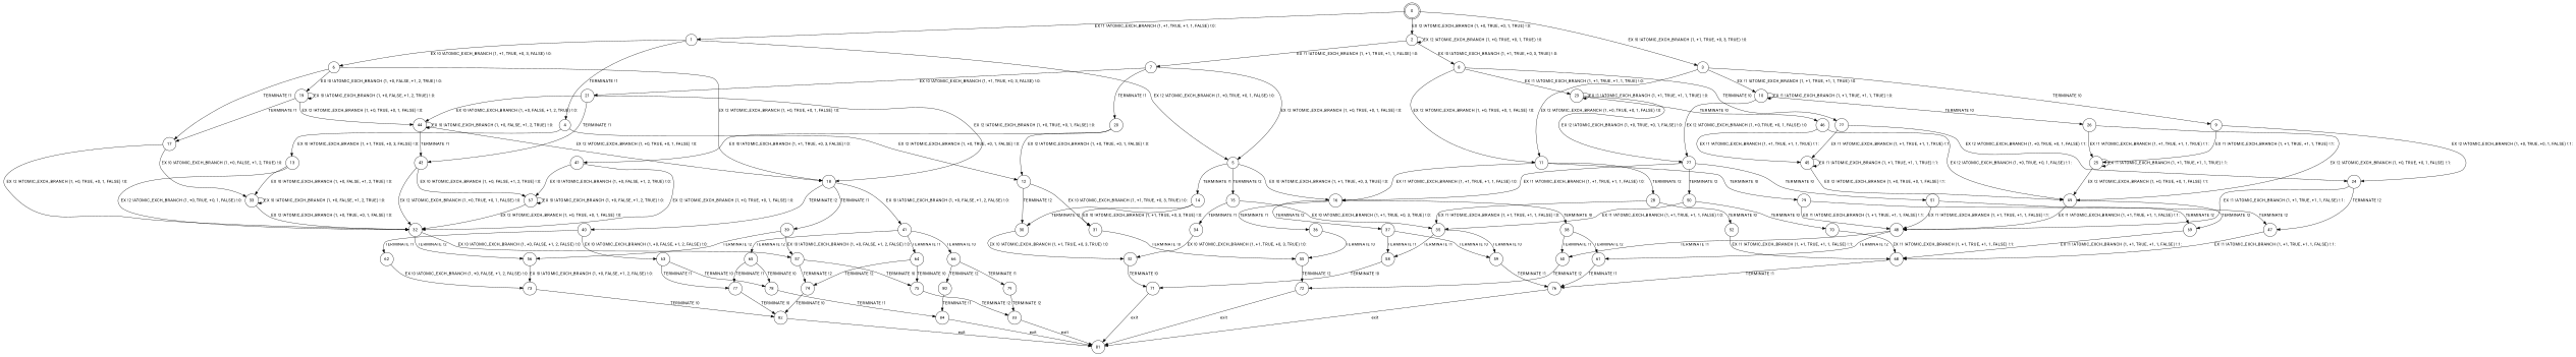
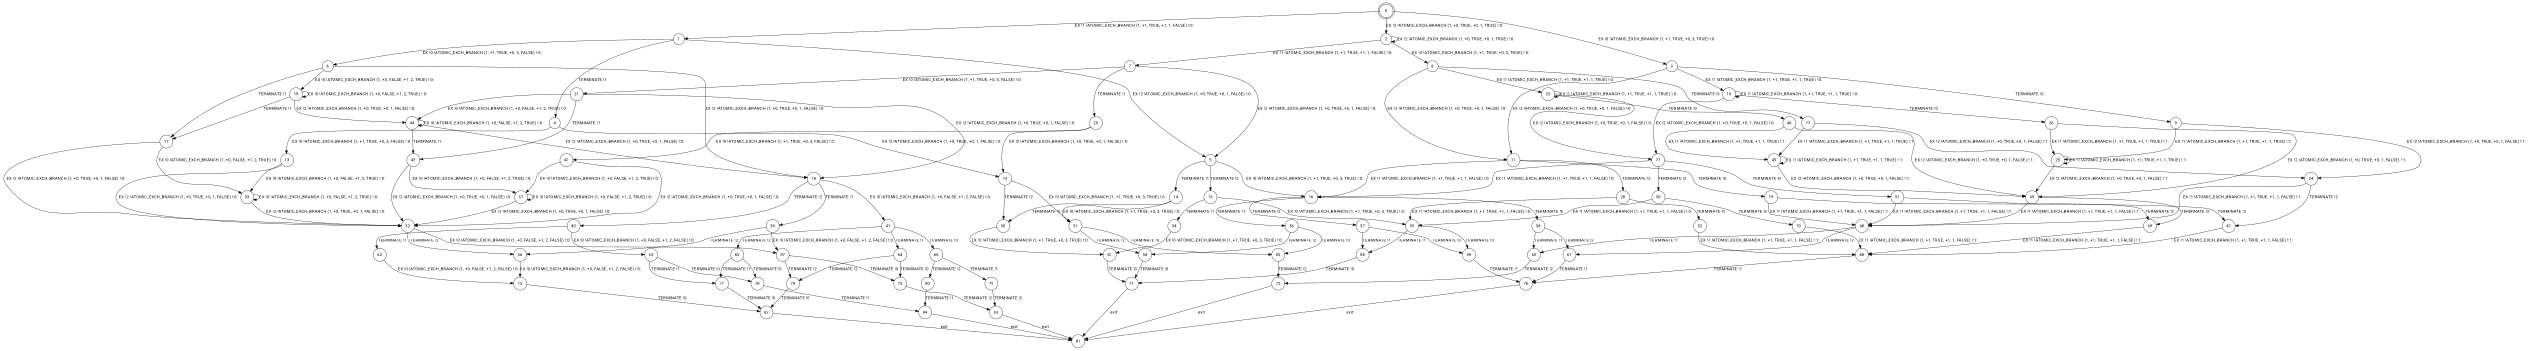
  digraph {
    fontname=Roboto
    node [fontname=Roboto shape=circle]
    edge [fontname=Roboto]
    0 [peripheries=2]
    1
    2
    3
    4
    5
    6
    7
    8
    9
    10
    11
    12
    13
    14
    15
    16
    17
    18
    19
    20
    21
    22
    23
    24
    25
    26
    27
    28
    29
    30
    31
    32
    33
    34
    35
    36
    37
    38
    39
    40
    41
    44
    42
    43
    45
    46
    47
    48
    49
    50
    51
    52
    53
+   54
    55
    56
    57
    58
    59
    60
    61
    62
    63
    64
    65
    66
    67
    68
    69
    70
    71
    72
    73
    74
    75
    76
    77
    78
    79
    80
    81
    82
    83
    84
    0 -> 1 [label="EX !1 !ATOMIC_EXCH_BRANCH (1, +1, TRUE, +1, 1, FALSE) !:0:"]
    0 -> 2 [label="EX !2 !ATOMIC_EXCH_BRANCH (1, +0, TRUE, +0, 1, TRUE) !:0:"]
    0 -> 3 [label="EX !0 !ATOMIC_EXCH_BRANCH (1, +1, TRUE, +0, 3, TRUE) !:0:"]
    1 -> 4 [label="TERMINATE !1"]
    1 -> 5 [label="EX !2 !ATOMIC_EXCH_BRANCH (1, +0, TRUE, +0, 1, FALSE) !:0:"]
    1 -> 6 [label="EX !0 !ATOMIC_EXCH_BRANCH (1, +1, TRUE, +0, 3, FALSE) !:0:"]
    2 -> 2 [label="EX !2 !ATOMIC_EXCH_BRANCH (1, +0, TRUE, +0, 1, TRUE) !:0:"]
    2 -> 7 [label="EX !1 !ATOMIC_EXCH_BRANCH (1, +1, TRUE, +1, 1, FALSE) !:0:"]
    2 -> 8 [label="EX !0 !ATOMIC_EXCH_BRANCH (1, +1, TRUE, +0, 3, TRUE) !:0:"]
    3 -> 9 [label="TERMINATE !0"]
    3 -> 10 [label="EX !1 !ATOMIC_EXCH_BRANCH (1, +1, TRUE, +1, 1, TRUE) !:0:"]
    3 -> 11 [label="EX !2 !ATOMIC_EXCH_BRANCH (1, +0, TRUE, +0, 1, FALSE) !:0:"]
    4 -> 12 [label="EX !2 !ATOMIC_EXCH_BRANCH (1, +0, TRUE, +0, 1, FALSE) !:0:"]
    4 -> 13 [label="EX !0 !ATOMIC_EXCH_BRANCH (1, +1, TRUE, +0, 3, FALSE) !:0:"]
    5 -> 14 [label="TERMINATE !1"]
    5 -> 15 [label="TERMINATE !2"]
    5 -> 16 [label="EX !0 !ATOMIC_EXCH_BRANCH (1, +1, TRUE, +0, 3, TRUE) !:0:"]
    6 -> 17 [label="TERMINATE !1"]
    6 -> 18 [label="EX !2 !ATOMIC_EXCH_BRANCH (1, +0, TRUE, +0, 1, FALSE) !:0:"]
    6 -> 19 [label="EX !0 !ATOMIC_EXCH_BRANCH (1, +0, FALSE, +1, 2, TRUE) !:0:"]
    7 -> 5 [label="EX !2 !ATOMIC_EXCH_BRANCH (1, +0, TRUE, +0, 1, FALSE) !:0:"]
    7 -> 20 [label="TERMINATE !1"]
    7 -> 21 [label="EX !0 !ATOMIC_EXCH_BRANCH (1, +1, TRUE, +0, 3, FALSE) !:0:"]
    8 -> 11 [label="EX !2 !ATOMIC_EXCH_BRANCH (1, +0, TRUE, +0, 1, FALSE) !:0:"]
    8 -> 22 [label="TERMINATE !0"]
    8 -> 23 [label="EX !1 !ATOMIC_EXCH_BRANCH (1, +1, TRUE, +1, 1, TRUE) !:0:"]
    9 -> 24 [label="EX !2 !ATOMIC_EXCH_BRANCH (1, +0, TRUE, +0, 1, FALSE) !:1:"]
    9 -> 25 [label="EX !1 !ATOMIC_EXCH_BRANCH (1, +1, TRUE, +1, 1, TRUE) !:1:"]
    10 -> 10 [label="EX !1 !ATOMIC_EXCH_BRANCH (1, +1, TRUE, +1, 1, TRUE) !:0:"]
    10 -> 26 [label="TERMINATE !0"]
    10 -> 27 [label="EX !2 !ATOMIC_EXCH_BRANCH (1, +0, TRUE, +0, 1, FALSE) !:0:"]
    11 -> 16 [label="EX !1 !ATOMIC_EXCH_BRANCH (1, +1, TRUE, +1, 1, FALSE) !:0:"]
    11 -> 28 [label="TERMINATE !2"]
    11 -> 29 [label="TERMINATE !0"]
    12 -> 30 [label="TERMINATE !2"]
    12 -> 31 [label="EX !0 !ATOMIC_EXCH_BRANCH (1, +1, TRUE, +0, 3, TRUE) !:0:"]
    13 -> 32 [label="EX !2 !ATOMIC_EXCH_BRANCH (1, +0, TRUE, +0, 1, FALSE) !:0:"]
    13 -> 33 [label="EX !0 !ATOMIC_EXCH_BRANCH (1, +0, FALSE, +1, 2, TRUE) !:0:"]
    14 -> 30 [label="TERMINATE !2"]
    14 -> 31 [label="EX !0 !ATOMIC_EXCH_BRANCH (1, +1, TRUE, +0, 3, TRUE) !:0:"]
    15 -> 34 [label="TERMINATE !1"]
    15 -> 35 [label="EX !0 !ATOMIC_EXCH_BRANCH (1, +1, TRUE, +0, 3, TRUE) !:0:"]
    16 -> 36 [label="TERMINATE !1"]
    16 -> 37 [label="TERMINATE !2"]
    16 -> 38 [label="TERMINATE !0"]
    17 -> 32 [label="EX !2 !ATOMIC_EXCH_BRANCH (1, +0, TRUE, +0, 1, FALSE) !:0:"]
    17 -> 33 [label="EX !0 !ATOMIC_EXCH_BRANCH (1, +0, FALSE, +1, 2, TRUE) !:0:"]
    18 -> 39 [label="TERMINATE !1"]
    18 -> 40 [label="TERMINATE !2"]
    18 -> 41 [label="EX !0 !ATOMIC_EXCH_BRANCH (1, +0, FALSE, +1, 2, FALSE) !:0:"]
    19 -> 17 [label="TERMINATE !1"]
    19 -> 19 [label="EX !0 !ATOMIC_EXCH_BRANCH (1, +0, FALSE, +1, 2, TRUE) !:0:"]
    19 -> 44 [label="EX !2 !ATOMIC_EXCH_BRANCH (1, +0, TRUE, +0, 1, FALSE) !:0:"]
    20 -> 12 [label="EX !2 !ATOMIC_EXCH_BRANCH (1, +0, TRUE, +0, 1, FALSE) !:0:"]
    20 -> 42 [label="EX !0 !ATOMIC_EXCH_BRANCH (1, +1, TRUE, +0, 3, FALSE) !:0:"]
    21 -> 18 [label="EX !2 !ATOMIC_EXCH_BRANCH (1, +0, TRUE, +0, 1, FALSE) !:0:"]
    21 -> 44 [label="EX !0 !ATOMIC_EXCH_BRANCH (1, +0, FALSE, +1, 2, TRUE) !:0:"]
    21 -> 43 [label="TERMINATE !1"]
    22 -> 24 [label="EX !2 !ATOMIC_EXCH_BRANCH (1, +0, TRUE, +0, 1, FALSE) !:1:"]
    22 -> 45 [label="EX !1 !ATOMIC_EXCH_BRANCH (1, +1, TRUE, +1, 1, TRUE) !:1:"]
    23 -> 23 [label="EX !1 !ATOMIC_EXCH_BRANCH (1, +1, TRUE, +1, 1, TRUE) !:0:"]
    23 -> 27 [label="EX !2 !ATOMIC_EXCH_BRANCH (1, +0, TRUE, +0, 1, FALSE) !:0:"]
    23 -> 46 [label="TERMINATE !0"]
    24 -> 47 [label="TERMINATE !2"]
    24 -> 48 [label="EX !1 !ATOMIC_EXCH_BRANCH (1, +1, TRUE, +1, 1, FALSE) !:1:"]
    25 -> 25 [label="EX !1 !ATOMIC_EXCH_BRANCH (1, +1, TRUE, +1, 1, TRUE) !:1:"]
    25 -> 49 [label="EX !2 !ATOMIC_EXCH_BRANCH (1, +0, TRUE, +0, 1, FALSE) !:1:"]
    26 -> 25 [label="EX !1 !ATOMIC_EXCH_BRANCH (1, +1, TRUE, +1, 1, TRUE) !:1:"]
    26 -> 49 [label="EX !2 !ATOMIC_EXCH_BRANCH (1, +0, TRUE, +0, 1, FALSE) !:1:"]
    27 -> 16 [label="EX !1 !ATOMIC_EXCH_BRANCH (1, +1, TRUE, +1, 1, FALSE) !:0:"]
    27 -> 50 [label="TERMINATE !2"]
    27 -> 51 [label="TERMINATE !0"]
    28 -> 35 [label="EX !1 !ATOMIC_EXCH_BRANCH (1, +1, TRUE, +1, 1, FALSE) !:0:"]
    28 -> 52 [label="TERMINATE !0"]
    29 -> 47 [label="TERMINATE !2"]
    29 -> 48 [label="EX !1 !ATOMIC_EXCH_BRANCH (1, +1, TRUE, +1, 1, FALSE) !:1:"]
    30 -> 53 [label="EX !0 !ATOMIC_EXCH_BRANCH (1, +1, TRUE, +0, 3, TRUE) !:0:"]
+   31 -> 54 [label="TERMINATE !2"]
    31 -> 55 [label="TERMINATE !0"]
    32 -> 56 [label="TERMINATE !2"]
    32 -> 57 [label="EX !0 !ATOMIC_EXCH_BRANCH (1, +0, FALSE, +1, 2, FALSE) !:0:"]
    33 -> 32 [label="EX !2 !ATOMIC_EXCH_BRANCH (1, +0, TRUE, +0, 1, FALSE) !:0:"]
    33 -> 33 [label="EX !0 !ATOMIC_EXCH_BRANCH (1, +0, FALSE, +1, 2, TRUE) !:0:"]
    34 -> 53 [label="EX !0 !ATOMIC_EXCH_BRANCH (1, +1, TRUE, +0, 3, TRUE) !:0:"]
    35 -> 58 [label="TERMINATE !1"]
    35 -> 59 [label="TERMINATE !0"]
+   36 -> 54 [label="TERMINATE !2"]
    36 -> 55 [label="TERMINATE !0"]
    37 -> 58 [label="TERMINATE !1"]
    37 -> 59 [label="TERMINATE !0"]
    38 -> 60 [label="TERMINATE !1"]
    38 -> 61 [label="TERMINATE !2"]
    39 -> 56 [label="TERMINATE !2"]
    39 -> 57 [label="EX !0 !ATOMIC_EXCH_BRANCH (1, +0, FALSE, +1, 2, FALSE) !:0:"]
    40 -> 62 [label="TERMINATE !1"]
    40 -> 63 [label="EX !0 !ATOMIC_EXCH_BRANCH (1, +0, FALSE, +1, 2, FALSE) !:0:"]
    41 -> 64 [label="TERMINATE !1"]
    41 -> 65 [label="TERMINATE !2"]
    41 -> 66 [label="TERMINATE !0"]
    44 -> 18 [label="EX !2 !ATOMIC_EXCH_BRANCH (1, +0, TRUE, +0, 1, FALSE) !:0:"]
    44 -> 44 [label="EX !0 !ATOMIC_EXCH_BRANCH (1, +0, FALSE, +1, 2, TRUE) !:0:"]
    44 -> 43 [label="TERMINATE !1"]
    42 -> 32 [label="EX !2 !ATOMIC_EXCH_BRANCH (1, +0, TRUE, +0, 1, FALSE) !:0:"]
    42 -> 67 [label="EX !0 !ATOMIC_EXCH_BRANCH (1, +0, FALSE, +1, 2, TRUE) !:0:"]
    43 -> 32 [label="EX !2 !ATOMIC_EXCH_BRANCH (1, +0, TRUE, +0, 1, FALSE) !:0:"]
    43 -> 67 [label="EX !0 !ATOMIC_EXCH_BRANCH (1, +0, FALSE, +1, 2, TRUE) !:0:"]
    45 -> 45 [label="EX !1 !ATOMIC_EXCH_BRANCH (1, +1, TRUE, +1, 1, TRUE) !:1:"]
    45 -> 49 [label="EX !2 !ATOMIC_EXCH_BRANCH (1, +0, TRUE, +0, 1, FALSE) !:1:"]
    46 -> 45 [label="EX !1 !ATOMIC_EXCH_BRANCH (1, +1, TRUE, +1, 1, TRUE) !:1:"]
    46 -> 49 [label="EX !2 !ATOMIC_EXCH_BRANCH (1, +0, TRUE, +0, 1, FALSE) !:1:"]
    47 -> 68 [label="EX !1 !ATOMIC_EXCH_BRANCH (1, +1, TRUE, +1, 1, FALSE) !:1:"]
    48 -> 60 [label="TERMINATE !1"]
    48 -> 61 [label="TERMINATE !2"]
    49 -> 48 [label="EX !1 !ATOMIC_EXCH_BRANCH (1, +1, TRUE, +1, 1, FALSE) !:1:"]
    49 -> 69 [label="TERMINATE !2"]
    50 -> 35 [label="EX !1 !ATOMIC_EXCH_BRANCH (1, +1, TRUE, +1, 1, FALSE) !:0:"]
    50 -> 70 [label="TERMINATE !0"]
    51 -> 48 [label="EX !1 !ATOMIC_EXCH_BRANCH (1, +1, TRUE, +1, 1, FALSE) !:1:"]
    51 -> 69 [label="TERMINATE !2"]
    52 -> 68 [label="EX !1 !ATOMIC_EXCH_BRANCH (1, +1, TRUE, +1, 1, FALSE) !:1:"]
    53 -> 71 [label="TERMINATE !0"]
+   54 -> 71 [label="TERMINATE !0"]
    55 -> 72 [label="TERMINATE !2"]
    56 -> 73 [label="EX !0 !ATOMIC_EXCH_BRANCH (1, +0, FALSE, +1, 2, FALSE) !:0:"]
    57 -> 74 [label="TERMINATE !2"]
    57 -> 75 [label="TERMINATE !0"]
    58 -> 71 [label="TERMINATE !0"]
    59 -> 76 [label="TERMINATE !1"]
    60 -> 72 [label="TERMINATE !2"]
    61 -> 76 [label="TERMINATE !1"]
    62 -> 73 [label="EX !0 !ATOMIC_EXCH_BRANCH (1, +0, FALSE, +1, 2, FALSE) !:0:"]
    63 -> 77 [label="TERMINATE !1"]
    63 -> 78 [label="TERMINATE !0"]
    64 -> 74 [label="TERMINATE !2"]
    64 -> 75 [label="TERMINATE !0"]
    65 -> 77 [label="TERMINATE !1"]
    65 -> 78 [label="TERMINATE !0"]
    66 -> 79 [label="TERMINATE !1"]
    66 -> 80 [label="TERMINATE !2"]
    67 -> 32 [label="EX !2 !ATOMIC_EXCH_BRANCH (1, +0, TRUE, +0, 1, FALSE) !:0:"]
    67 -> 67 [label="EX !0 !ATOMIC_EXCH_BRANCH (1, +0, FALSE, +1, 2, TRUE) !:0:"]
    68 -> 76 [label="TERMINATE !1"]
    69 -> 68 [label="EX !1 !ATOMIC_EXCH_BRANCH (1, +1, TRUE, +1, 1, FALSE) !:1:"]
    70 -> 68 [label="EX !1 !ATOMIC_EXCH_BRANCH (1, +1, TRUE, +1, 1, FALSE) !:1:"]
    71 -> 81 [label=exit]
    72 -> 81 [label=exit]
    73 -> 82 [label="TERMINATE !0"]
    74 -> 82 [label="TERMINATE !0"]
    75 -> 83 [label="TERMINATE !2"]
    76 -> 81 [label=exit]
    77 -> 82 [label="TERMINATE !0"]
    78 -> 84 [label="TERMINATE !1"]
    79 -> 83 [label="TERMINATE !2"]
    80 -> 84 [label="TERMINATE !1"]
    82 -> 81 [label=exit]
    83 -> 81 [label=exit]
    84 -> 81 [label=exit]
  }
